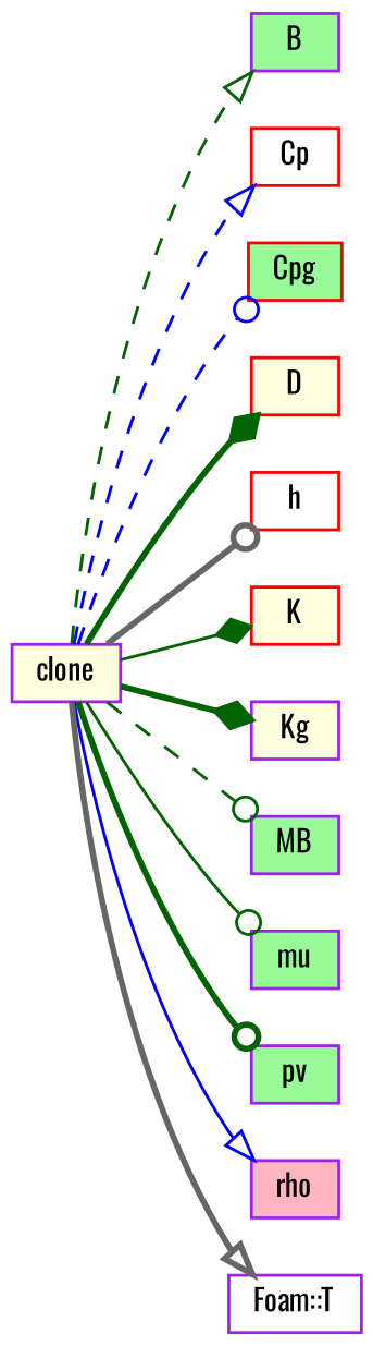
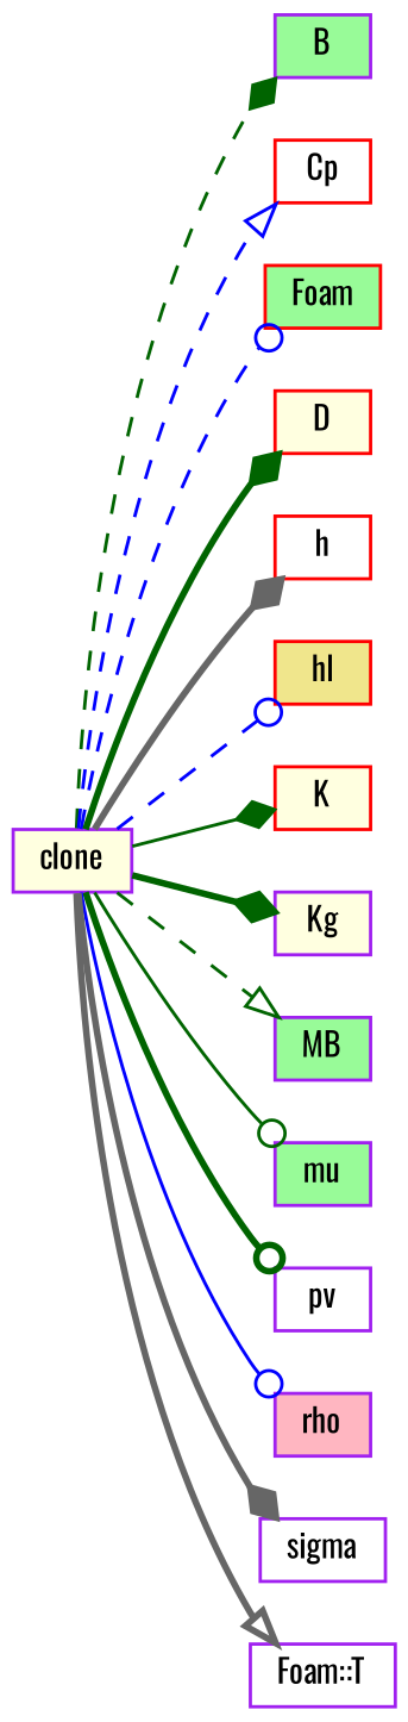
  digraph {
    fontname=Oswald
    rankdir=LR
    node [color=purple fillcolor=white fontname=Oswald fontsize=10 shape=record style=filled]
    edge [arrowhead=diamond color=darkgreen fontname=Oswald fontsize=10 labelfontname=Helvetica labelfontsize=10 style=bold]
    n1 [fillcolor=lightyellow fontcolor=black height=0.2 label=clone width=0.4]
    n2 [fillcolor=palegreen height=0.2 label=B width=0.4]
    n3 [color=red height=0.2 label=Cp width=0.4]
-   n4 [color=red fillcolor=palegreen height=0.2 label=Cpg width=0.4]
+   n4 [color=red fillcolor=palegreen height=0.2 label=Foam width=0.4]
    n5 [color=red fillcolor=lightyellow height=0.2 label=D width=0.4]
    n6 [color=red height=0.2 label=h width=0.4]
+   n7 [color=red fillcolor=khaki height=0.2 label=hl width=0.4]
    n8 [color=red fillcolor=lightyellow height=0.2 label=K width=0.4]
    n9 [fillcolor=lightyellow height=0.2 label=Kg width=0.4]
    n10 [fillcolor=palegreen height=0.2 label=MB width=0.4]
    n11 [fillcolor=palegreen height=0.2 label=mu width=0.4]
-   n12 [fillcolor=palegreen height=0.2 label=pv width=0.4]
+   n12 [height=0.2 label=pv width=0.4]
    n13 [fillcolor=lightpink height=0.2 label=rho width=0.4]
+   n14 [height=0.2 label=sigma width=0.4]
    n15 [height=0.2 label="Foam::T" width=0.4]
-   n1 -> n2 [arrowhead=onormal style=dashed]
+   n1 -> n2 [style=dashed]
    n1 -> n3 [arrowhead=onormal color=blue style=dashed]
    n1 -> n4 [arrowhead=odot color=blue style=dashed]
    n1 -> n5
-   n1 -> n6 [arrowhead=odot color=gray40]
+   n1 -> n6 [color=gray40]
+   n1 -> n7 [arrowhead=odot color=blue style=dashed]
    n1 -> n8 [style=solid]
    n1 -> n9
-   n1 -> n10 [arrowhead=odot style=dashed]
+   n1 -> n10 [arrowhead=onormal style=dashed]
    n1 -> n11 [arrowhead=odot style=solid]
    n1 -> n12 [arrowhead=odot]
-   n1 -> n13 [arrowhead=onormal color=blue style=solid]
+   n1 -> n13 [arrowhead=odot color=blue style=solid]
+   n1 -> n14 [color=gray40]
    n1 -> n15 [arrowhead=onormal color=gray40]
  }
